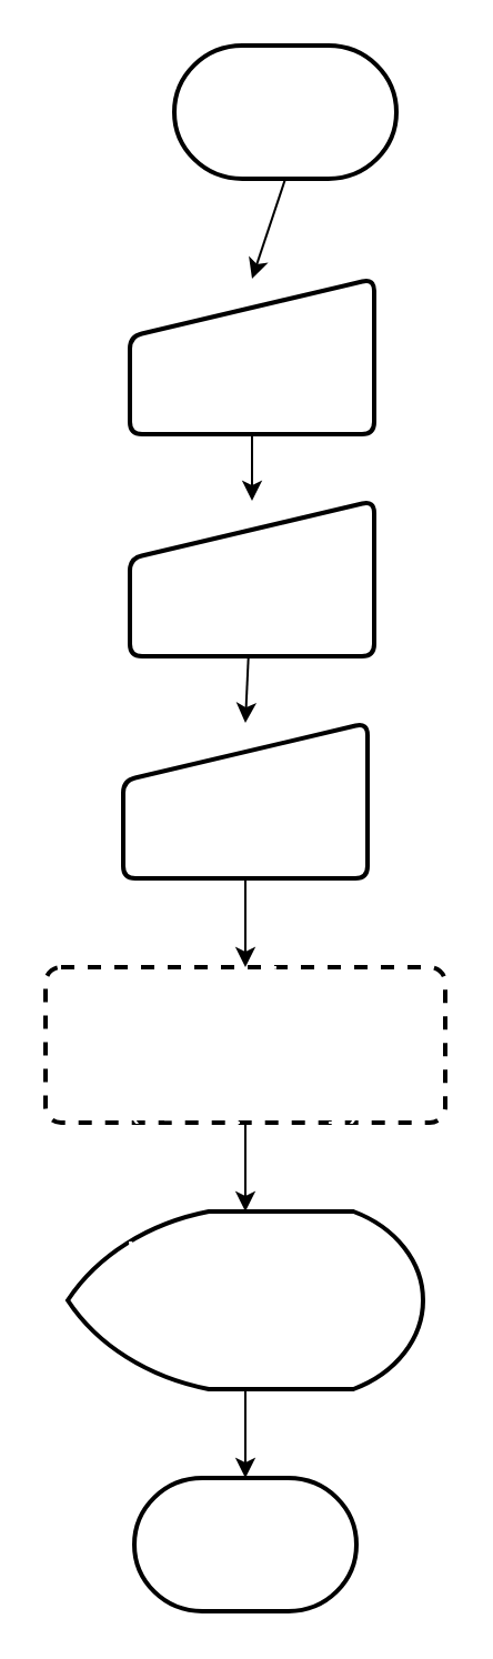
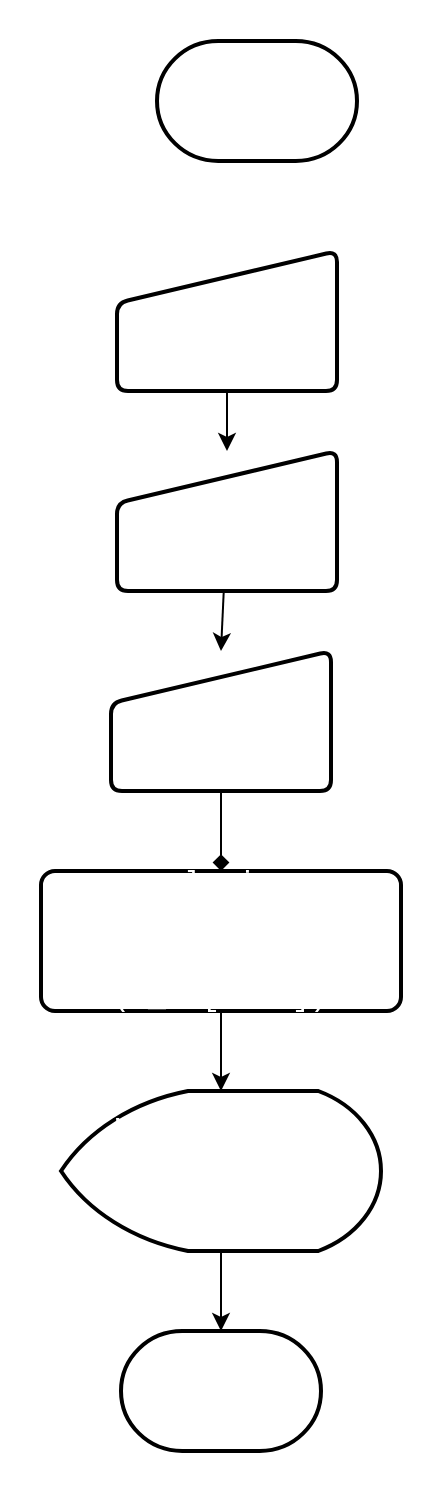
  <mxCell id="0" />
  <mxCell id="1" parent="0" />
- <mxCell id="2" style="edgeStyle=none;html=1;exitX=0.5;exitY=1;exitDx=0;exitDy=0;exitPerimeter=0;entryX=0.5;entryY=0;entryDx=0;entryDy=0;fontColor=#FFFFFF;labelBackgroundColor=none;fontSize=15;" edge="1" parent="1" source="3" target="6"><mxGeometry relative="1" as="geometry" /></mxCell>
  <mxCell id="3" value="start" style="strokeWidth=2;html=1;shape=mxgraph.flowchart.terminator;whiteSpace=wrap;fontColor=#FFFFFF;labelBackgroundColor=none;fontSize=15;" vertex="1" parent="1"><mxGeometry x="78" y="20" width="100" height="60" as="geometry" /></mxCell>
  <mxCell id="4" value="login" style="strokeWidth=2;html=1;shape=mxgraph.flowchart.terminator;whiteSpace=wrap;fontColor=#FFFFFF;labelBackgroundColor=none;fontSize=15;" vertex="1" parent="1"><mxGeometry x="60" y="665" width="100" height="60" as="geometry" /></mxCell>
  <mxCell id="5" style="edgeStyle=none;html=1;entryX=0.5;entryY=0;entryDx=0;entryDy=0;fontColor=#FFFFFF;labelBackgroundColor=none;fontSize=15;" edge="1" parent="1" source="6" target="8"><mxGeometry relative="1" as="geometry" /></mxCell>
  <mxCell id="6" value="&lt;div style=&quot;font-family: consolas, &amp;quot;courier new&amp;quot;, monospace; font-size: 15px; line-height: 19px;&quot;&gt;&lt;span style=&quot;font-size: 15px;&quot;&gt;f_login&lt;/span&gt;&lt;/div&gt;" style="html=1;strokeWidth=2;shape=manualInput;whiteSpace=wrap;rounded=1;size=26;arcSize=11;fontColor=#FFFFFF;labelBackgroundColor=none;fontSize=15;" vertex="1" parent="1"><mxGeometry x="58" y="125" width="110" height="70" as="geometry" /></mxCell>
  <mxCell id="7" style="edgeStyle=none;html=1;entryX=0.5;entryY=0;entryDx=0;entryDy=0;fontColor=#FFFFFF;labelBackgroundColor=none;fontSize=15;" edge="1" parent="1" source="8" target="10"><mxGeometry relative="1" as="geometry" /></mxCell>
  <mxCell id="8" value="&lt;div style=&quot;font-family: consolas, &amp;quot;courier new&amp;quot;, monospace; font-size: 15px; line-height: 19px;&quot;&gt;&lt;span style=&quot;font-size: 15px;&quot;&gt;l_name&lt;/span&gt;&lt;/div&gt;" style="html=1;strokeWidth=2;shape=manualInput;whiteSpace=wrap;rounded=1;size=26;arcSize=11;fontColor=#FFFFFF;labelBackgroundColor=none;fontSize=15;" vertex="1" parent="1"><mxGeometry x="58" y="225" width="110" height="70" as="geometry" /></mxCell>
- <mxCell id="9" style="edgeStyle=none;html=1;entryX=0.5;entryY=0;entryDx=0;entryDy=0;fontColor=#FFFFFF;labelBackgroundColor=none;fontSize=15;" edge="1" parent="1" source="10" target="12"><mxGeometry relative="1" as="geometry" /></mxCell>
+ <mxCell id="9" style="edgeStyle=none;html=1;entryX=0.5;entryY=0;entryDx=0;entryDy=0;fontColor=#FFFFFF;labelBackgroundColor=none;fontSize=15;endArrow=diamond;" edge="1" parent="1" source="10" target="12"><mxGeometry relative="1" as="geometry" /></mxCell>
  <mxCell id="10" value="&lt;div style=&quot;font-family: consolas, &amp;quot;courier new&amp;quot;, monospace; font-size: 15px; line-height: 19px;&quot;&gt;&lt;span style=&quot;font-size: 15px;&quot;&gt;s_id&lt;/span&gt;&lt;/div&gt;" style="html=1;strokeWidth=2;shape=manualInput;whiteSpace=wrap;rounded=1;size=26;arcSize=11;fontColor=#FFFFFF;labelBackgroundColor=none;fontSize=15;" vertex="1" parent="1"><mxGeometry x="55" y="325" width="110" height="70" as="geometry" /></mxCell>
  <mxCell id="11" style="edgeStyle=none;html=1;entryX=0.5;entryY=0;entryDx=0;entryDy=0;entryPerimeter=0;fontColor=#FFFFFF;labelBackgroundColor=none;fontSize=15;" edge="1" parent="1" source="12" target="14"><mxGeometry relative="1" as="geometry" /></mxCell>
- <mxCell id="12" value="&lt;div style=&quot;font-family: consolas, &amp;quot;courier new&amp;quot;, monospace; font-size: 15px; line-height: 19px;&quot;&gt;&lt;span style=&quot;font-size: 15px;&quot;&gt;sy_login&lt;/span&gt; = (&lt;span style=&quot;font-size: 15px;&quot;&gt;f_name&lt;/span&gt;[&lt;span style=&quot;font-size: 15px;&quot;&gt;0&lt;/span&gt;:&lt;span style=&quot;font-size: 15px;&quot;&gt;3&lt;/span&gt;]) + (&lt;span style=&quot;font-size: 15px;&quot;&gt;l_name&lt;/span&gt;[&lt;span style=&quot;font-size: 15px;&quot;&gt;0&lt;/span&gt;:&lt;span style=&quot;font-size: 15px;&quot;&gt;3&lt;/span&gt;]) + (&lt;span style=&quot;font-size: 15px;&quot;&gt;s_id&lt;/span&gt;[-&lt;span style=&quot;font-size: 15px;&quot;&gt;3&lt;/span&gt;::])&lt;/div&gt;" style="rounded=1;whiteSpace=wrap;html=1;absoluteArcSize=1;arcSize=14;strokeWidth=2;fontColor=#FFFFFF;labelBackgroundColor=none;fontSize=15;dashed=1;" vertex="1" parent="1"><mxGeometry x="20" y="435" width="180" height="70" as="geometry" /></mxCell>
+ <mxCell id="12" value="&lt;div style=&quot;font-family: consolas, &amp;quot;courier new&amp;quot;, monospace; font-size: 15px; line-height: 19px;&quot;&gt;&lt;span style=&quot;font-size: 15px;&quot;&gt;sy_login&lt;/span&gt; = (&lt;span style=&quot;font-size: 15px;&quot;&gt;f_name&lt;/span&gt;[&lt;span style=&quot;font-size: 15px;&quot;&gt;0&lt;/span&gt;:&lt;span style=&quot;font-size: 15px;&quot;&gt;3&lt;/span&gt;]) + (&lt;span style=&quot;font-size: 15px;&quot;&gt;l_name&lt;/span&gt;[&lt;span style=&quot;font-size: 15px;&quot;&gt;0&lt;/span&gt;:&lt;span style=&quot;font-size: 15px;&quot;&gt;3&lt;/span&gt;]) + (&lt;span style=&quot;font-size: 15px;&quot;&gt;s_id&lt;/span&gt;[-&lt;span style=&quot;font-size: 15px;&quot;&gt;3&lt;/span&gt;::])&lt;/div&gt;" style="rounded=1;whiteSpace=wrap;html=1;absoluteArcSize=1;arcSize=14;strokeWidth=2;fontColor=#FFFFFF;labelBackgroundColor=none;fontSize=15;" vertex="1" parent="1"><mxGeometry x="20" y="435" width="180" height="70" as="geometry" /></mxCell>
  <mxCell id="13" style="edgeStyle=none;html=1;entryX=0.5;entryY=0;entryDx=0;entryDy=0;entryPerimeter=0;fontColor=#FFFFFF;labelBackgroundColor=none;fontSize=15;" edge="1" parent="1" source="14" target="4"><mxGeometry relative="1" as="geometry" /></mxCell>
  <mxCell id="14" value="&lt;div style=&quot;font-family: consolas, &amp;quot;courier new&amp;quot;, monospace; font-size: 15px; line-height: 19px;&quot;&gt;&lt;span style=&quot;font-size: 15px;&quot;&gt;&quot;Your system login name is: &quot;&lt;/span&gt;,&lt;span style=&quot;font-size: 15px;&quot;&gt;sy_login&lt;/span&gt;&lt;/div&gt;" style="strokeWidth=2;html=1;shape=mxgraph.flowchart.display;whiteSpace=wrap;fontColor=#FFFFFF;labelBackgroundColor=none;fontSize=15;" vertex="1" parent="1"><mxGeometry x="30" y="545" width="160" height="80" as="geometry" /></mxCell>
